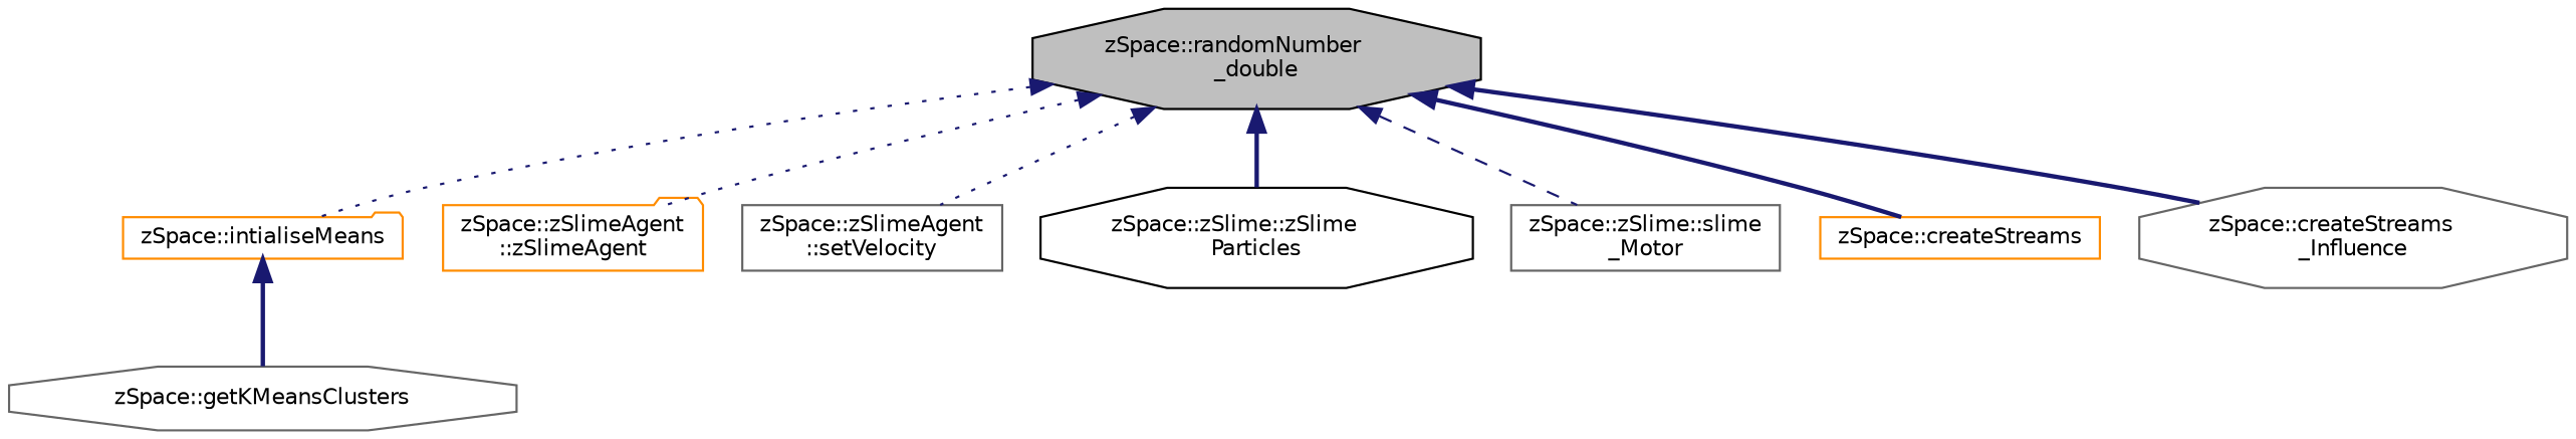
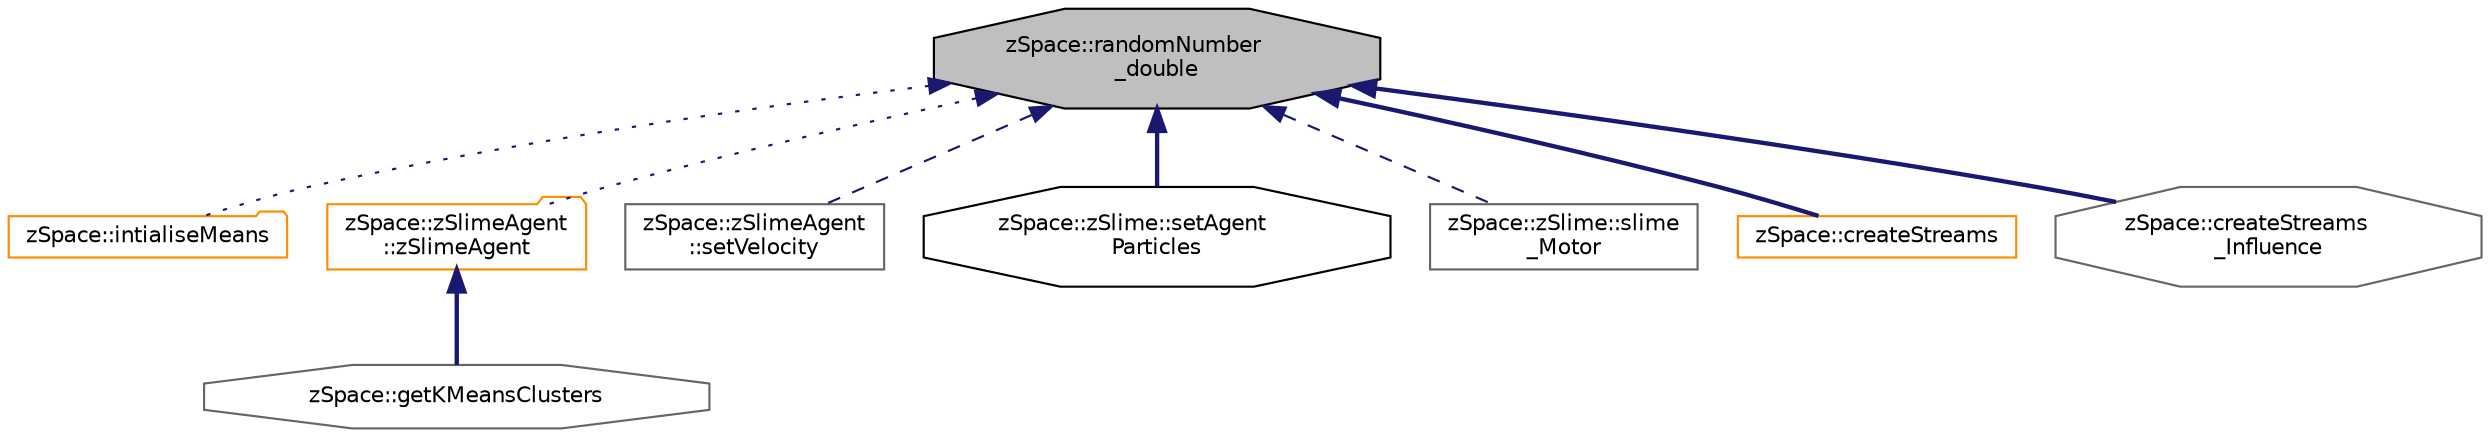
  digraph {
    rankdir=TB
    node [color=gray40 fillcolor=white fontname=Helvetica fontsize=10 shape=octagon style=filled]
    edge [color=midnightblue dir=back fontname=Helvetica fontsize=10 labelfontname=Helvetica labelfontsize=10 style=bold]
    n1 [color=black fillcolor=grey75 fontcolor=black height=0.2 label="zSpace::randomNumber\l_double" width=0.4]
    n2 [color=darkorange height=0.2 label="zSpace::intialiseMeans" shape=folder width=0.4]
    n3 [color=darkorange height=0.2 label="zSpace::zSlimeAgent\l::zSlimeAgent" shape=folder width=0.4]
    n4 [height=0.2 label="zSpace::zSlimeAgent\l::setVelocity" shape=box width=0.4]
-   n5 [color=black height=0.2 label="zSpace::zSlime::zSlime\lParticles" width=0.4]
+   n5 [color=black height=0.2 label="zSpace::zSlime::setAgent\lParticles" width=0.4]
    n6 [height=0.2 label="zSpace::zSlime::slime\l_Motor" shape=box width=0.4]
    n7 [color=darkorange height=0.2 label="zSpace::createStreams" shape=box width=0.4]
    n8 [height=0.2 label="zSpace::createStreams\l_Influence" width=0.4]
    n9 [height=0.2 label="zSpace::getKMeansClusters" width=0.4]
    n1 -> n2 [style=dotted]
    n1 -> n3 [style=dotted]
-   n1 -> n4 [style=dotted]
+   n1 -> n4 [style=dashed]
    n1 -> n5
    n1 -> n6 [style=dashed]
    n1 -> n7
    n1 -> n8
-   n2 -> n9
+   n3 -> n9
  }
